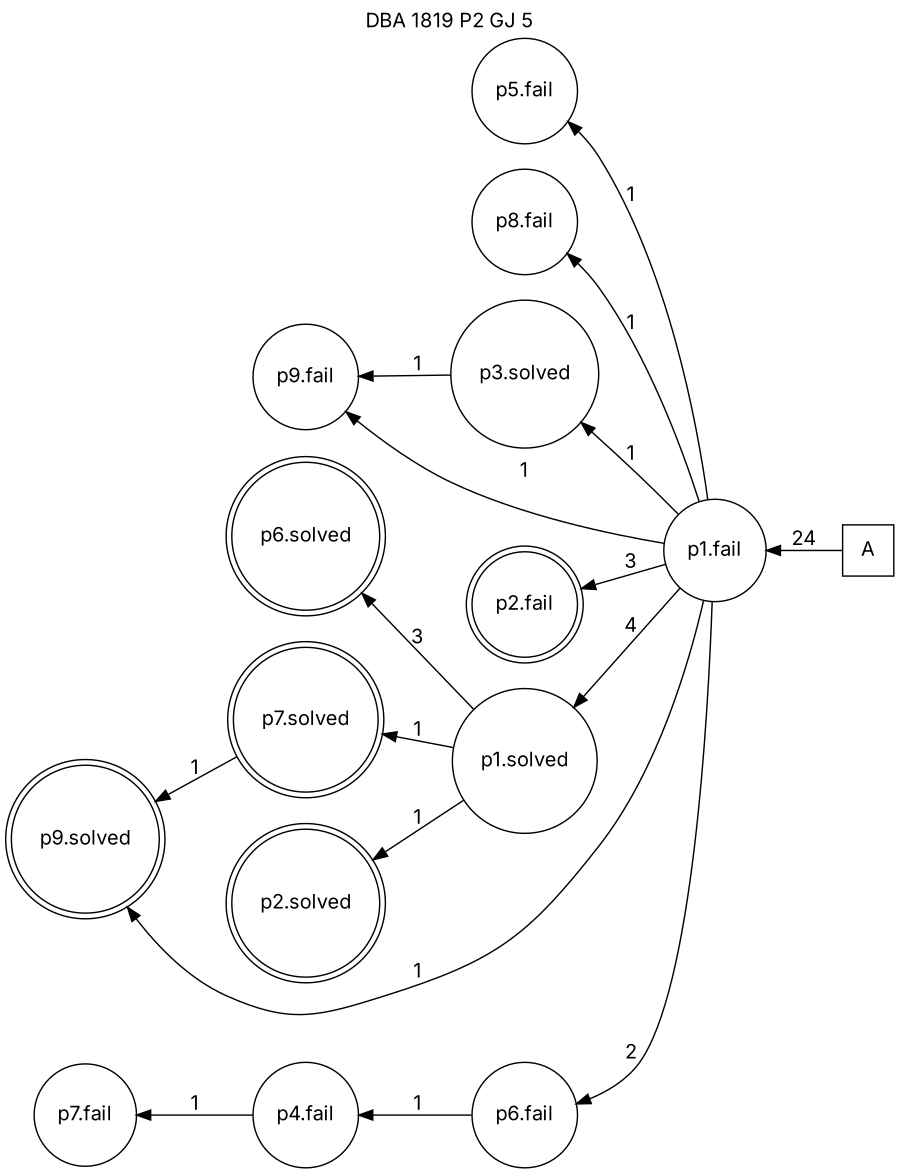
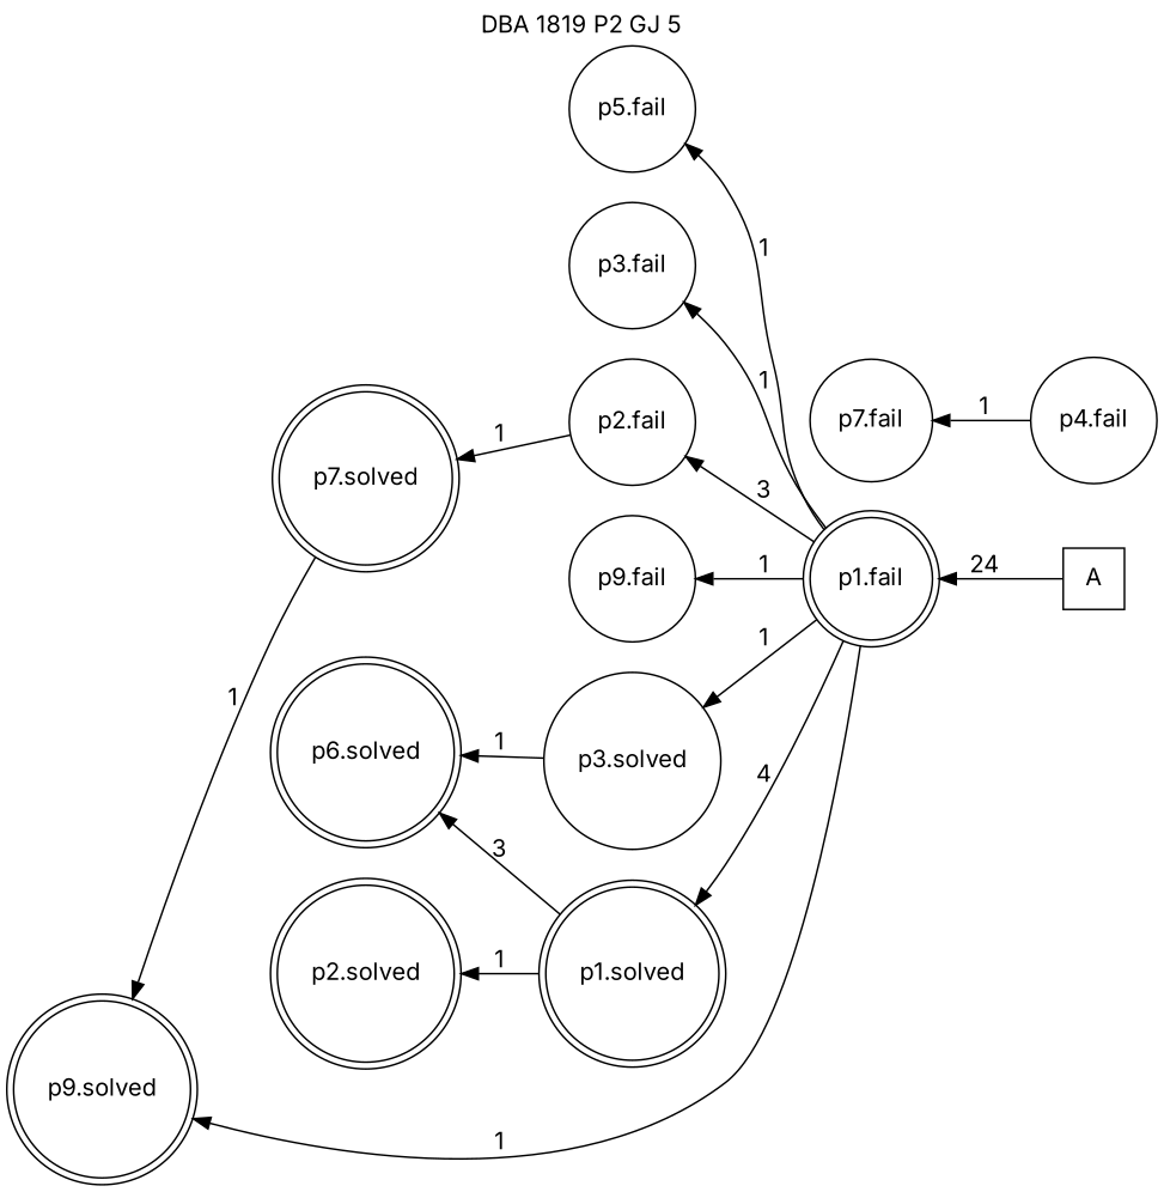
  digraph {
    fontname=Inter
    label=" DBA 1819 P2 GJ 5 "
    labelloc=tl
    rankdir=RL
    node [fontname=Inter shape=circle]
    edge [fontname=Inter]
    n1 [label=A shape=square]
-   n2 [label="p1.fail"]
+   n2 [label="p1.fail" shape=doublecircle]
    n3 [label="p5.fail"]
-   n4 [label="p8.fail"]
+   n4 [label="p3.fail"]
    n5 [label="p3.solved"]
    n6 [label="p9.fail"]
-   n7 [label="p2.fail" shape=doublecircle]
-   n8 [label="p1.solved"]
+   n7 [label="p2.fail"]
+   n8 [label="p1.solved" shape=doublecircle]
    n9 [label="p9.solved" shape=doublecircle]
-   n10 [label="p6.fail"]
    n11 [label="p6.solved" shape=doublecircle]
    n12 [label="p7.solved" shape=doublecircle]
    n13 [label="p2.solved" shape=doublecircle]
    n14 [label="p4.fail"]
    n15 [label="p7.fail"]
    n1 -> n2 [label=24]
    n2 -> n3 [label=1]
    n2 -> n4 [label=1]
    n2 -> n5 [label=1]
    n2 -> n6 [label=1]
    n2 -> n7 [label=3]
    n2 -> n8 [label=4]
    n2 -> n9 [label=1]
-   n2 -> n10 [label=2]
-   n5 -> n6 [label=1]
+   n5 -> n11 [label=1]
    n8 -> n11 [label=3]
-   n8 -> n12 [label=1]
+   n7 -> n12 [label=1]
    n8 -> n13 [label=1]
-   n10 -> n14 [label=1]
    n12 -> n9 [label=1]
    n14 -> n15 [label=1]
  }
